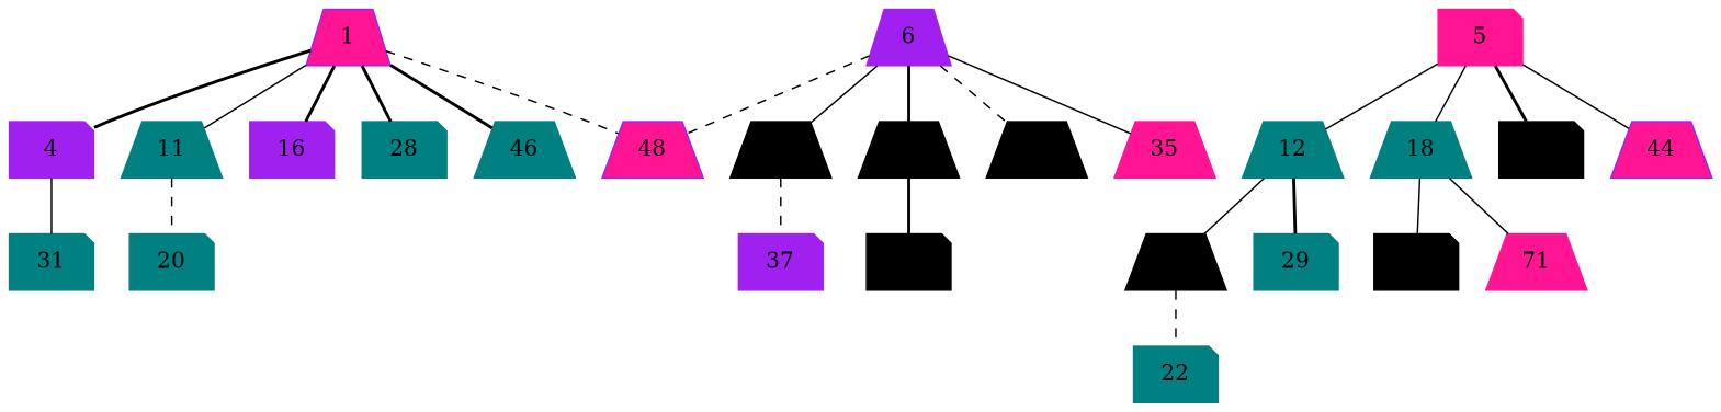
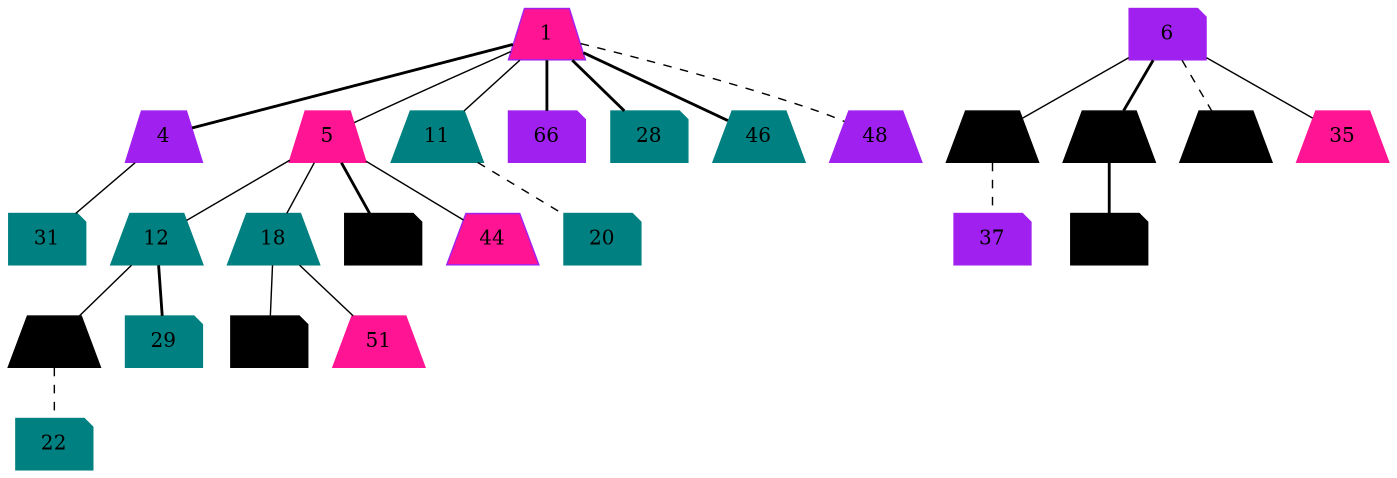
  graph {
    node [color=teal shape=trapezium style=filled]
    edge [style=solid]
    1 [color=purple fillcolor=deeppink super="+2+3"]
-   4 [color=purple shape=note super="+41+10+8"]
-   5 [color=deeppink shape=note super="+9+21+39"]
+   4 [color=purple super="+41+10+8"]
+   5 [color=deeppink super="+9+21+39"]
    11
-   16 [color=purple shape=note super="+40+42"]
+   16 [color=purple shape=note super="+40+42" label=66]
    28 [shape=note]
    46
-   48 [color=purple fillcolor=deeppink]
+   48 [color=purple]
    31 [shape=note]
    12 [super="+17"]
    18 [super="+32+30+52"]
    33 [color=black shape=note]
    44 [color=purple fillcolor=deeppink]
-   6 [color=purple super="+7+24"]
+   6 [color=purple shape=note super="+7+24"]
    13 [color=black]
    19 [color=black super="+23"]
    25 [color=black super="+49"]
    35 [color=deeppink super="+50"]
    20 [shape=note]
    15 [color=black]
    29 [shape=note super="+38"]
    34 [color=black shape=note]
-   51 [color=deeppink label=71]
+   51 [color=deeppink]
    37 [color=purple shape=note super="+45"]
    27 [color=black shape=note super="+36"]
    22 [shape=note]
    1 -- 4 [style=bold]
+   1 -- 5
    1 -- 11
    1 -- 16 [style=bold]
    1 -- 28 [style=bold]
    1 -- 46 [style=bold]
    1 -- 48 [style=dashed]
    4 -- 31
    5 -- 12
    5 -- 18
    5 -- 33 [style=bold]
    5 -- 44
    11 -- 20 [style=dashed]
    12 -- 15
    12 -- 29 [style=bold]
    18 -- 34
    18 -- 51
-   6 -- 48 [style=dashed]
    6 -- 13
    6 -- 19 [style=bold]
    6 -- 25 [style=dashed]
    6 -- 35
    13 -- 37 [style=dashed]
    19 -- 27 [style=bold]
    15 -- 22 [style=dashed]
  }
